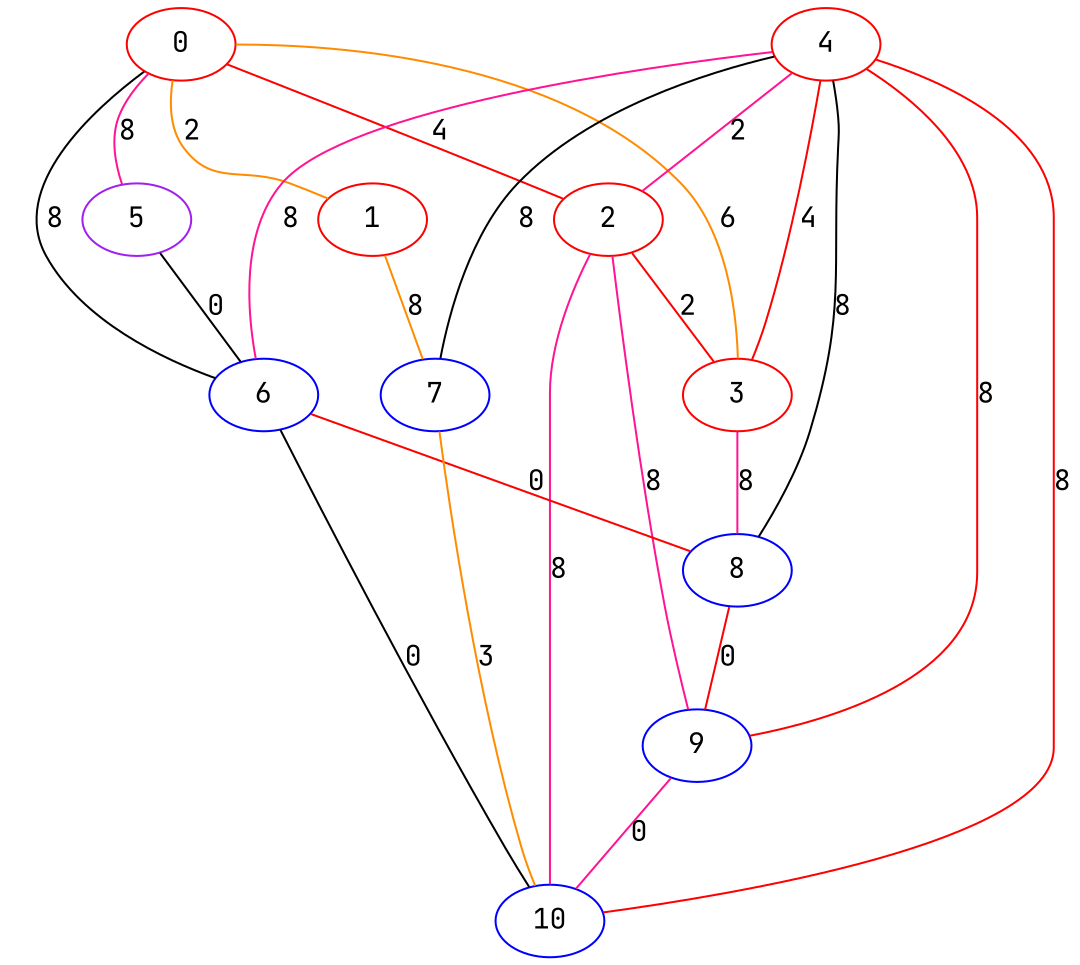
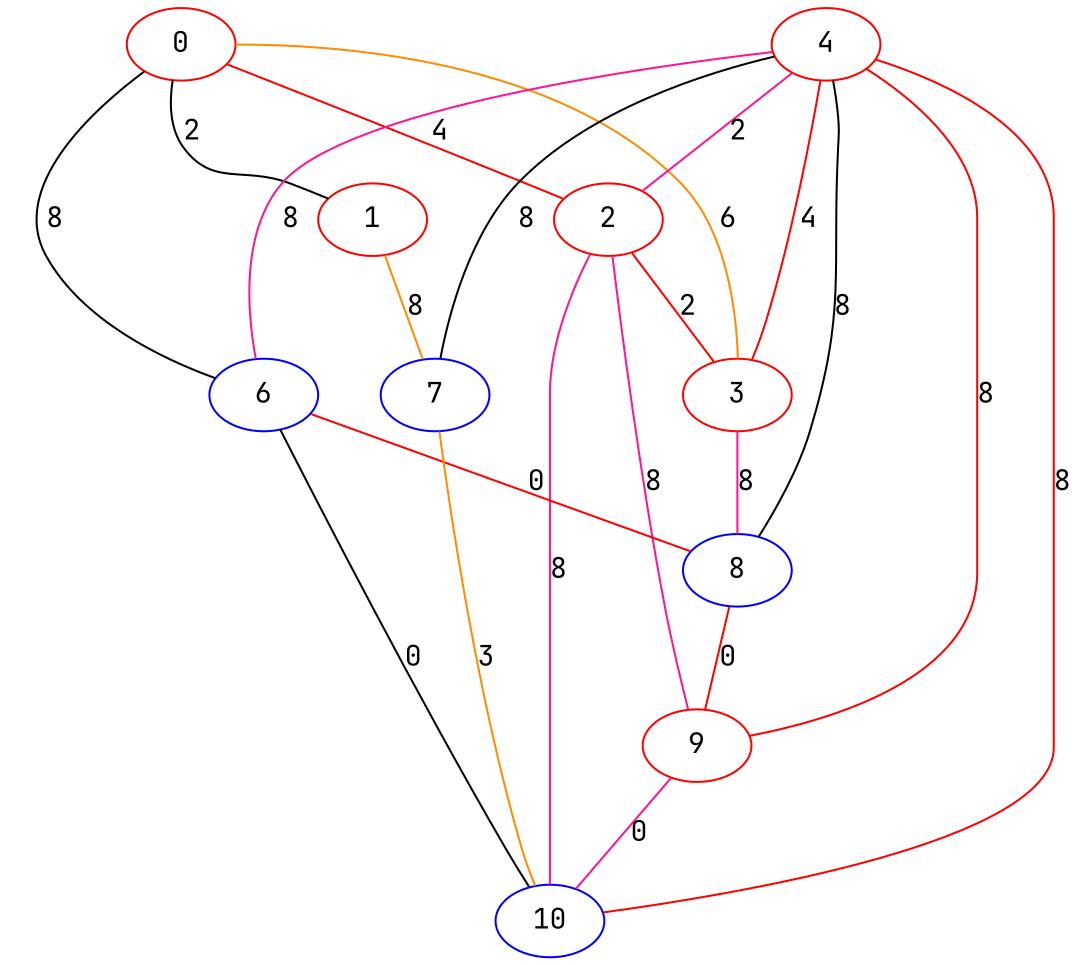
  graph {
    fontname="JetBrains Mono"
    node [color=red fontname="JetBrains Mono" weight=1]
    edge [color=red fontname="JetBrains Mono"]
    0
    1
    2
    3
-   5 [color=purple weight=4]
    6 [color=blue weight=3]
    7 [color=blue weight=3]
-   9 [color=blue weight=3]
+   9 [weight=3]
    10 [color=blue weight=3]
    8 [color=blue weight=3]
    4
-   0 -- 1 [color=darkorange label=2]
+   0 -- 1 [color=black label=2]
    0 -- 2 [label=4]
    0 -- 3 [color=darkorange label=6]
-   0 -- 5 [color=deeppink label=8]
    0 -- 6 [color=black label=8]
    1 -- 7 [color=darkorange label=8]
    2 -- 3 [label=2]
    2 -- 9 [color=deeppink label=8]
    2 -- 10 [color=deeppink label=8]
    3 -- 8 [color=deeppink label=8]
-   5 -- 6 [color=black label=0]
    6 -- 10 [color=black label=0]
    6 -- 8 [label=0]
    7 -- 10 [color=darkorange label=3]
    9 -- 10 [color=deeppink label=0]
    8 -- 9 [label=0]
    4 -- 2 [color=deeppink label=2]
    4 -- 3 [label=4]
    4 -- 6 [color=deeppink label=8]
    4 -- 7 [color=black label=8]
    4 -- 9 [label=8]
    4 -- 10 [label=8]
    4 -- 8 [color=black label=8]
  }
